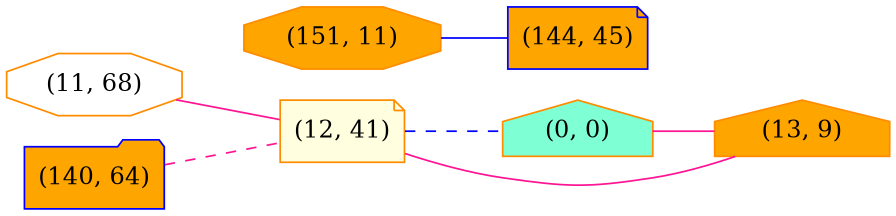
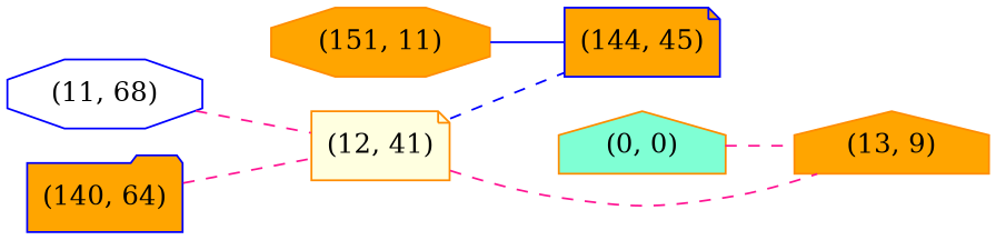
  graph {
    rankdir=LR
    node [color=darkorange fillcolor=orange shape=house style=filled]
    edge [color=deeppink style=dashed weight=1]
    "(0, 0)" [fillcolor=aquamarine]
    "(13, 9)"
-   "(11, 68)" [fillcolor=white shape=octagon]
+   "(11, 68)" [color=blue fillcolor=white shape=octagon]
    "(12, 41)" [fillcolor=lightyellow shape=note]
    "(144, 45)" [color=blue shape=note]
    "(140, 64)" [color=blue shape=folder]
    "(151, 11)" [shape=octagon]
-   "(0, 0)" -- "(13, 9)" [style=solid weight=4]
-   "(11, 68)" -- "(12, 41)" [style=solid]
-   "(12, 41)" -- "(13, 9)" [style=solid]
-   "(12, 41)" -- "(0, 0)" [color=blue]
+   "(0, 0)" -- "(13, 9)" [weight=4]
+   "(11, 68)" -- "(12, 41)"
+   "(12, 41)" -- "(13, 9)"
+   "(12, 41)" -- "(144, 45)" [color=blue]
    "(140, 64)" -- "(12, 41)"
    "(151, 11)" -- "(144, 45)" [color=blue style=solid]
  }
